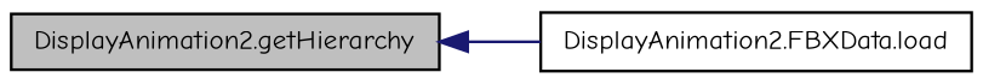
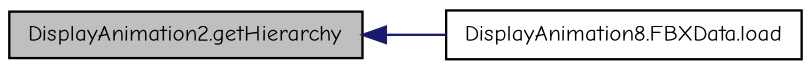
  digraph {
    rankdir=LR
    fontname="Comic Neue"
    node [color=black fontname="Comic Neue" fontsize=10 shape=record style=filled]
    n1 [fillcolor=grey75 fontcolor=black height=0.2 label="DisplayAnimation2.getHierarchy" width=0.4]
-   n2 [fillcolor=white height=0.2 label="DisplayAnimation2.FBXData.load" width=0.4]
+   n2 [fillcolor=white height=0.2 label="DisplayAnimation8.FBXData.load" width=0.4]
    n1 -> n2 [color=midnightblue dir=back fontname="Comic Neue" fontsize=10 labelfontname=Helvetica labelfontsize=10 style=solid]
  }
